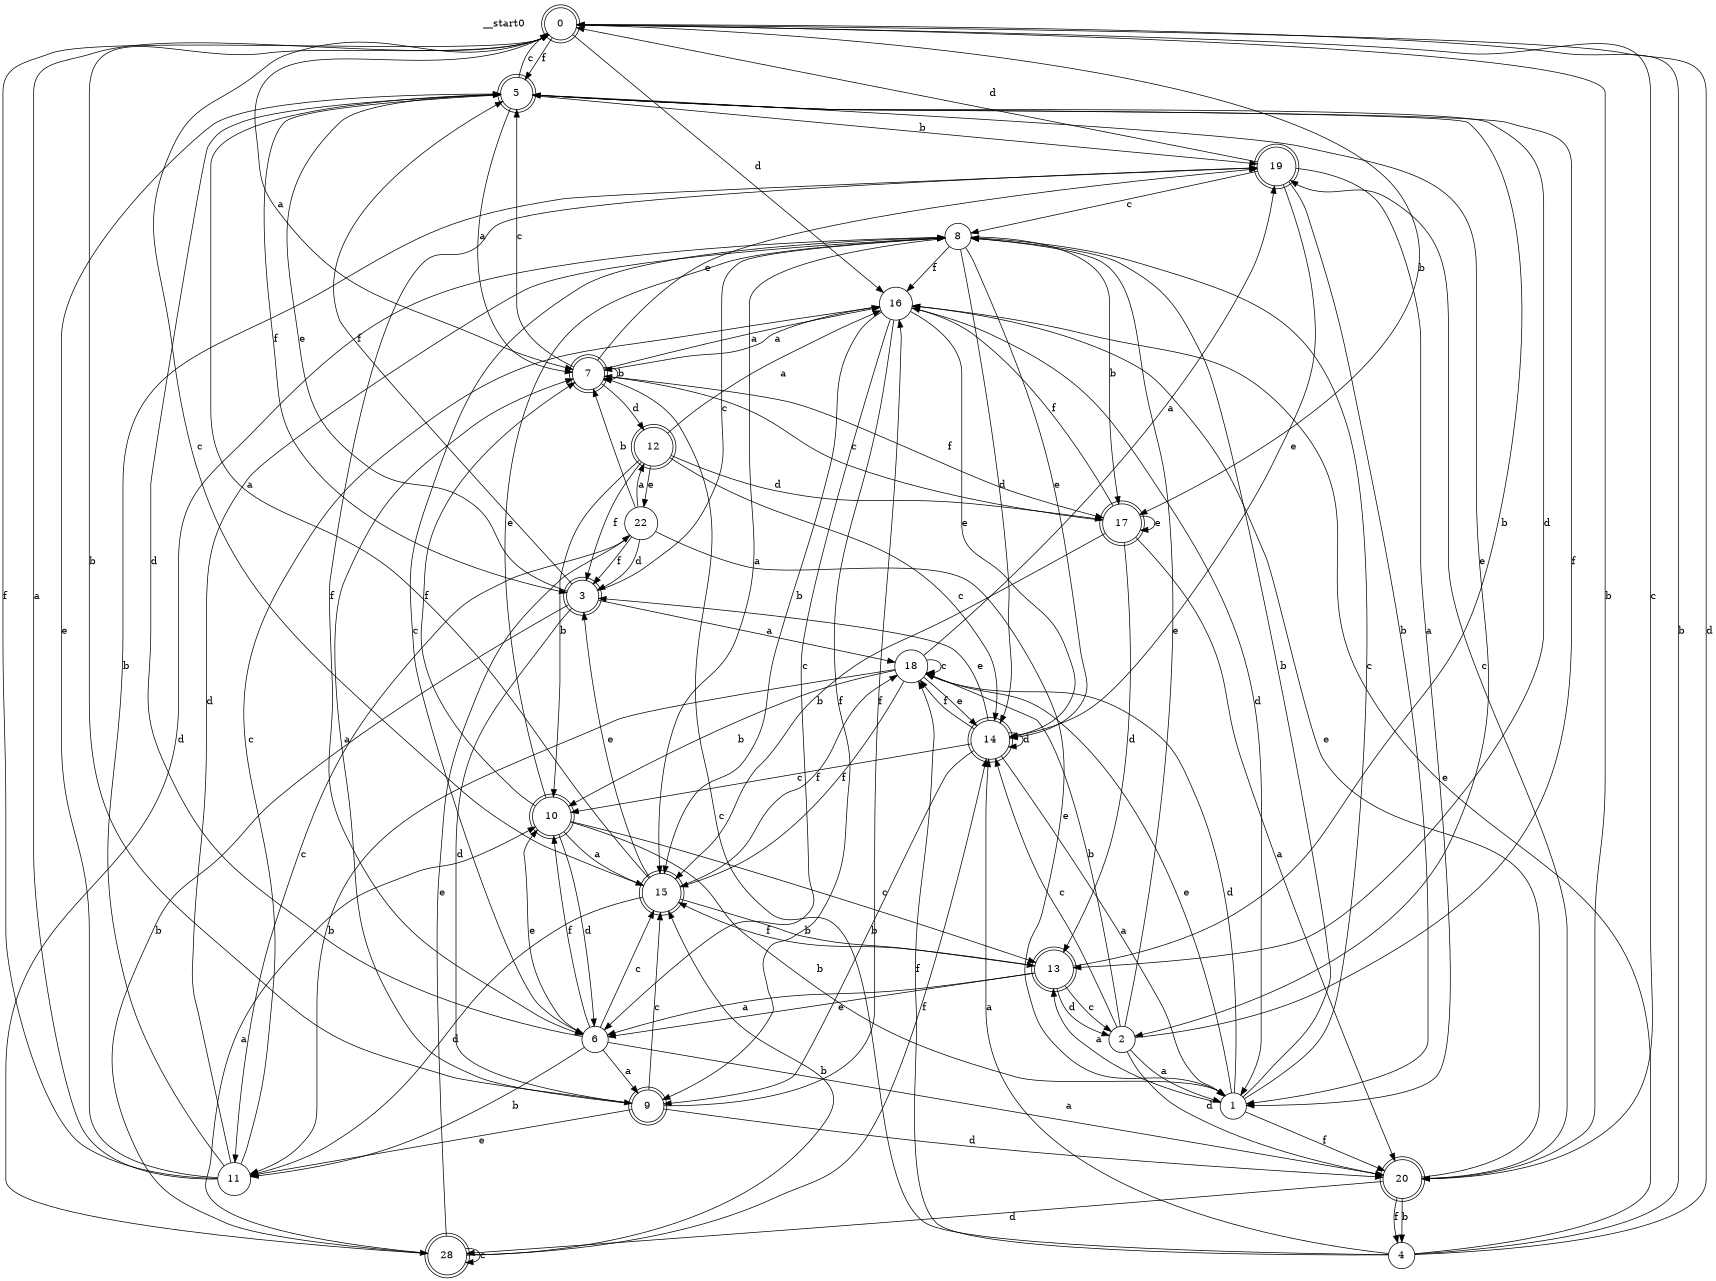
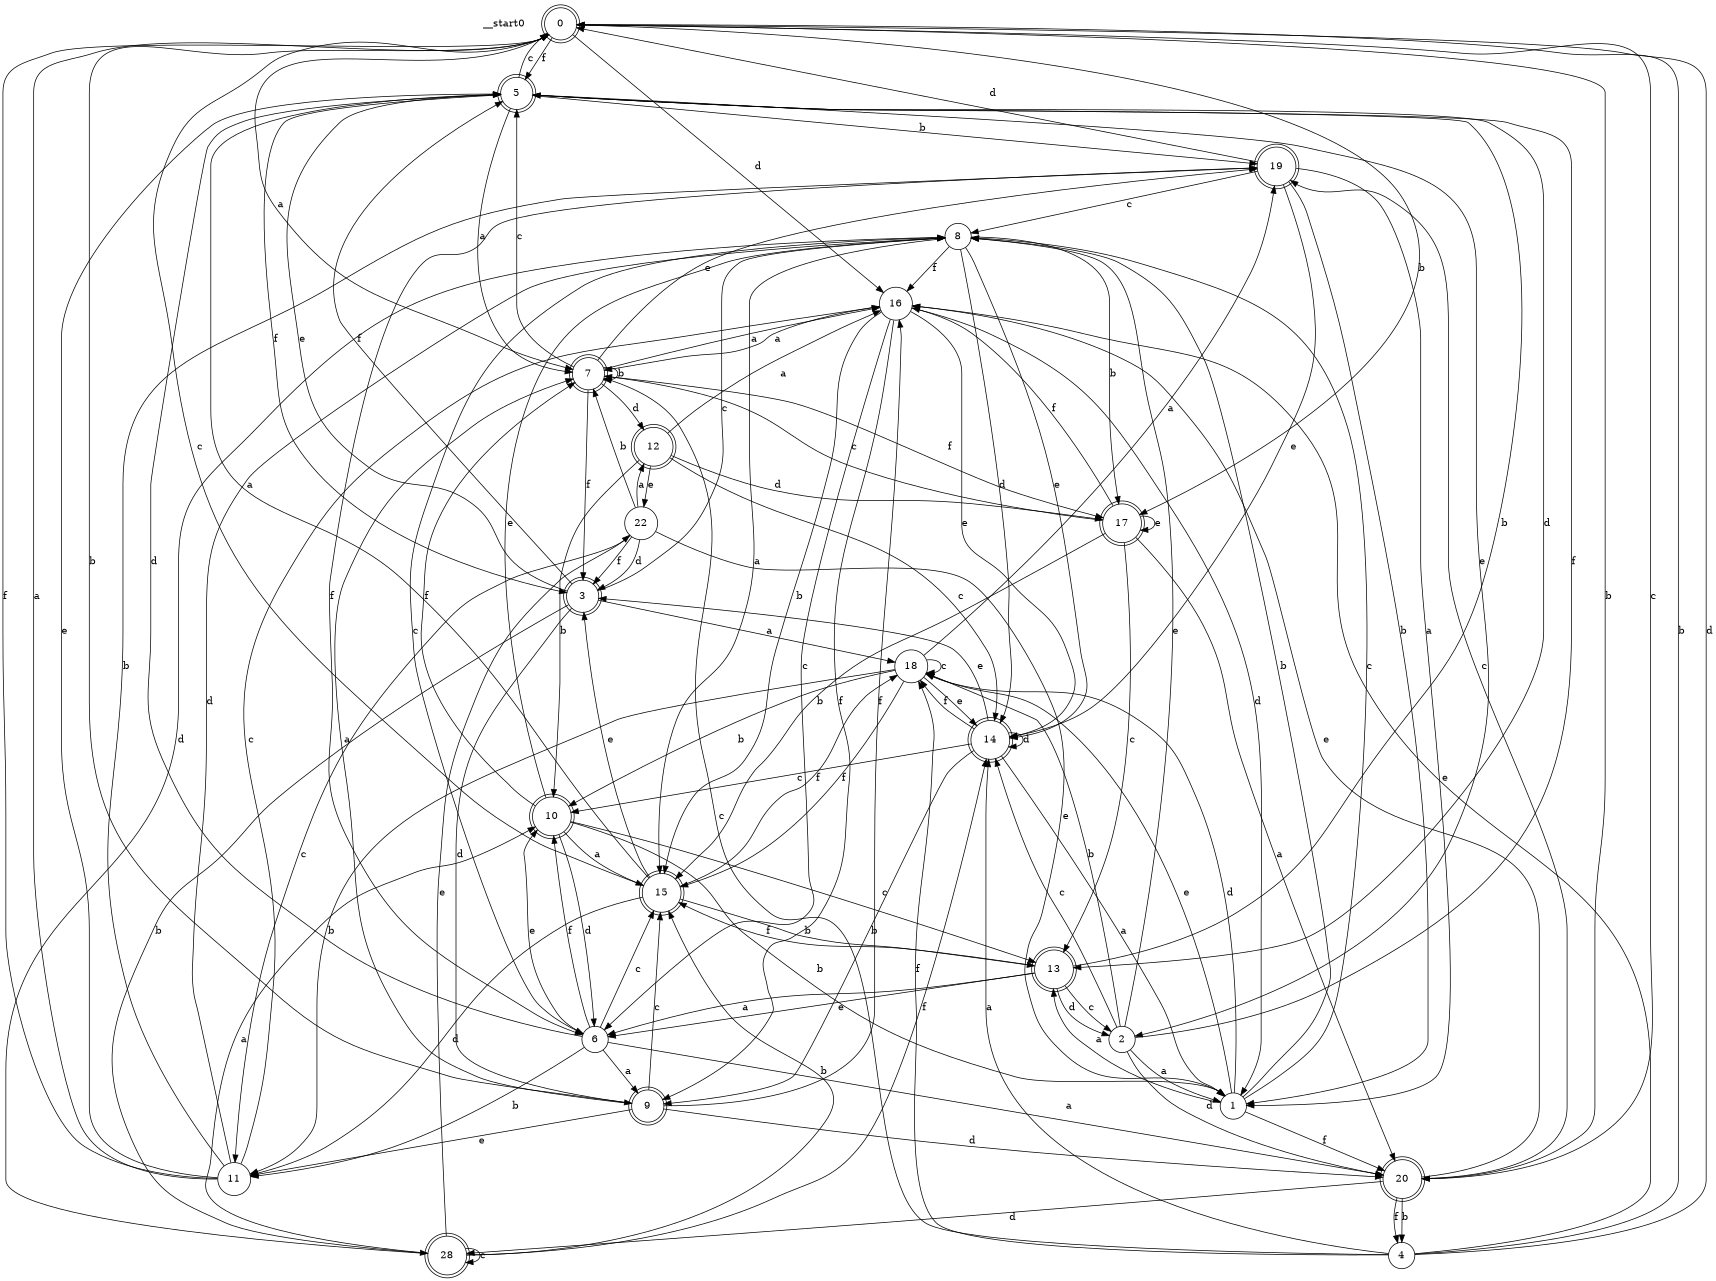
  digraph {
    rankdir=TB
    node [shape=doublecircle color=black fillcolor=white style="rounded,filled"]
    __start0 [shape=none color="" fillcolor="" style=""]
    n2 [label=0]
    n3 [label=5]
    n4 [label=7]
    n5 [label=16 shape=circle style=filled]
    n6 [label=17]
    n7 [label=20]
    n8 [label=13]
    n9 [label=2 shape=circle style=filled]
    n10 [label=3]
    n11 [label=19]
    n12 [label=12]
    n13 [label=1 shape=circle style=filled]
    n14 [label=14]
    n15 [label=9]
    n16 [label=6 shape=circle style=filled]
    n17 [label=15]
    n18 [label=28]
    n19 [label=4 shape=circle style=filled]
    n20 [label=8 shape=circle style=filled]
    n21 [label=18 shape=circle style=filled]
    n22 [label=10]
    n23 [label=11 shape=circle style=filled]
    n24 [label=22 shape=circle style=filled]
    n2 -> n3 [label=f]
    n2 -> n4 [label=a]
    n2 -> n5 [label=d]
    n2 -> n6 [label=b]
    n2 -> n7 [label=b]
    n2 -> n7 [label=c]
    n3 -> n2 [label=c]
    n3 -> n4 [label=a]
    n3 -> n8 [label=d]
    n3 -> n9 [label=e]
    n3 -> n10 [label=f]
    n3 -> n11 [label=b]
    n4 -> n3 [label=c]
    n4 -> n4 [label=b]
    n4 -> n5 [label=a]
    n4 -> n6 [label=f]
    n4 -> n11 [label=e]
    n4 -> n12 [label=d]
    n5 -> n4 [label=a]
    n5 -> n13 [label=d]
    n5 -> n14 [label=e]
    n5 -> n15 [label=f]
    n5 -> n16 [label=c]
    n5 -> n17 [label=b]
    n6 -> n4 [label=c]
    n6 -> n5 [label=f]
    n6 -> n6 [label=e]
    n6 -> n7 [label=a]
-   n6 -> n8 [label=d]
+   n6 -> n8 [label=c]
    n6 -> n17 [label=b]
    n7 -> n5 [label=e]
    n7 -> n11 [label=c]
    n7 -> n18 [label=d]
    n7 -> n19 [label=b]
    n7 -> n19 [label=f]
    n8 -> n3 [label=b]
    n8 -> n9 [label=c]
    n8 -> n9 [label=d]
    n8 -> n16 [label=a]
    n8 -> n16 [label=e]
    n8 -> n17 [label=f]
    n9 -> n3 [label=f]
    n9 -> n7 [label=d]
    n9 -> n13 [label=a]
    n9 -> n14 [label=c]
    n9 -> n20 [label=e]
    n9 -> n21 [label=b]
    n10 -> n3 [label=e]
    n10 -> n3 [label=f]
    n10 -> n15 [label=d]
    n10 -> n18 [label=b]
    n10 -> n20 [label=c]
    n10 -> n21 [label=a]
    n11 -> n2 [label=d]
    n11 -> n13 [label=a]
    n11 -> n13 [label=b]
    n11 -> n14 [label=e]
    n11 -> n16 [label=f]
    n11 -> n20 [label=c]
    n12 -> n5 [label=a]
    n12 -> n6 [label=d]
-   n12 -> n10 [label=f]
+   n4 -> n10 [label=f]
    n12 -> n14 [label=c]
    n12 -> n22 [label=b]
    n12 -> n24 [label=e]
    n13 -> n7 [label=f]
    n13 -> n8 [label=a]
    n13 -> n20 [label=b]
    n13 -> n20 [label=c]
    n13 -> n21 [label=d]
    n13 -> n21 [label=e]
    n14 -> n10 [label=e]
    n14 -> n13 [label=a]
    n14 -> n14 [label=d]
    n14 -> n15 [label=b]
    n14 -> n21 [label=f]
    n14 -> n22 [label=c]
    n15 -> n2 [label=b]
    n15 -> n4 [label=a]
    n15 -> n5 [label=f]
    n15 -> n7 [label=d]
    n15 -> n17 [label=c]
    n15 -> n23 [label=e]
    n16 -> n3 [label=d]
    n16 -> n7 [label=a]
    n16 -> n15 [label=a]
    n16 -> n17 [label=c]
    n16 -> n22 [label=e]
    n16 -> n22 [label=f]
    n16 -> n23 [label=b]
    n17 -> n2 [label=c]
    n17 -> n3 [label=a]
    n17 -> n8 [label=b]
    n17 -> n10 [label=e]
    n17 -> n21 [label=f]
    n17 -> n23 [label=d]
    n18 -> n14 [label=f]
    n18 -> n17 [label=b]
    n18 -> n18 [label=c]
    n18 -> n20 [label=d]
    n18 -> n22 [label=a]
    n18 -> n24 [label=e]
    n19 -> n2 [label=b]
    n19 -> n2 [label=d]
    n19 -> n4 [label=c]
    n19 -> n5 [label=e]
    n19 -> n14 [label=a]
    n19 -> n21 [label=f]
    n20 -> n5 [label=f]
    n20 -> n6 [label=b]
    n20 -> n14 [label=d]
    n20 -> n14 [label=e]
    n20 -> n16 [label=c]
    n20 -> n17 [label=a]
    n21 -> n11 [label=a]
    n21 -> n14 [label=e]
    n21 -> n17 [label=f]
    n21 -> n21 [label=c]
    n21 -> n22 [label=b]
    n21 -> n23 [label=b]
    n22 -> n4 [label=f]
    n22 -> n8 [label=c]
    n22 -> n13 [label=b]
    n22 -> n16 [label=d]
    n22 -> n17 [label=a]
    n22 -> n20 [label=e]
    n23 -> n2 [label=a]
    n23 -> n2 [label=f]
    n23 -> n3 [label=e]
    n23 -> n5 [label=c]
    n23 -> n11 [label=b]
    n23 -> n20 [label=d]
    n24 -> n4 [label=b]
    n24 -> n10 [label=d]
    n24 -> n10 [label=f]
    n24 -> n12 [label=a]
    n24 -> n13 [label=e]
    n24 -> n23 [label=c]
  }
